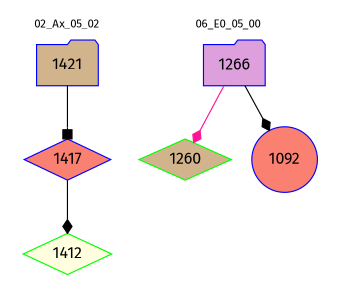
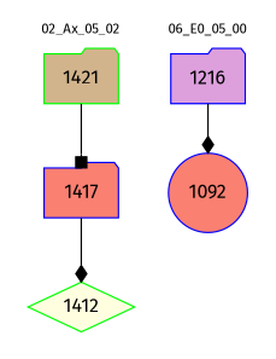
  digraph {
    fontname="Fira Sans"
    node [color=blue fillcolor=salmon fontname="Fira Sans" shape=folder style=filled]
    edge [arrowhead=diamond color=black fontname="Fira Sans"]
-   n1 [label=1417 shape=diamond]
+   n1 [label=1417]
    n2 [color=green fillcolor=lightyellow label=1412 shape=diamond]
-   n3 [fillcolor=tan label=1421]
-   n4 [fillcolor=plum label=1266]
-   n5 [color=green fillcolor=tan label=1260 shape=diamond]
+   n3 [color=green fillcolor=tan label=1421]
+   n4 [fillcolor=plum label=1216]
    n6 [label=1092 shape=circle]
    subgraph cluster_1 {
      color=white
      fontsize=10
      label="02_Ax_05_02"
      n1
      n2
      n3
    }
    subgraph cluster_2 {
      color=white
      fontsize=10
      label="06_E0_05_00"
      n4
-     n5
      n6
    }
    n1 -> n2
    n3 -> n1 [arrowhead=box]
-   n4 -> n5 [color=deeppink]
    n4 -> n6
  }
